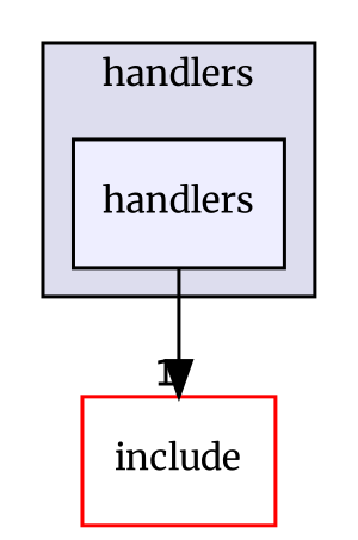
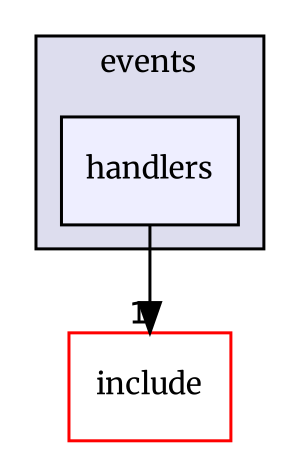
  digraph {
    compound=true
    fontname=Merriweather
    node [fontname=Merriweather fontsize=10 shape=box style=filled]
    n1 [fillcolor="#eeeeff" label=handlers pencolor=black]
    n2 [color=red fillcolor=white label=include]
    subgraph cluster_1 {
      bgcolor="#ddddee"
      fontsize=10
-     label=handlers
+     label=events
      pencolor=black
      n1
    }
    n1 -> n2 [headlabel=1 labeldistance=1.5 labelfontname=Helvetica labelfontsize=10 fontname=Merriweather]
  }
